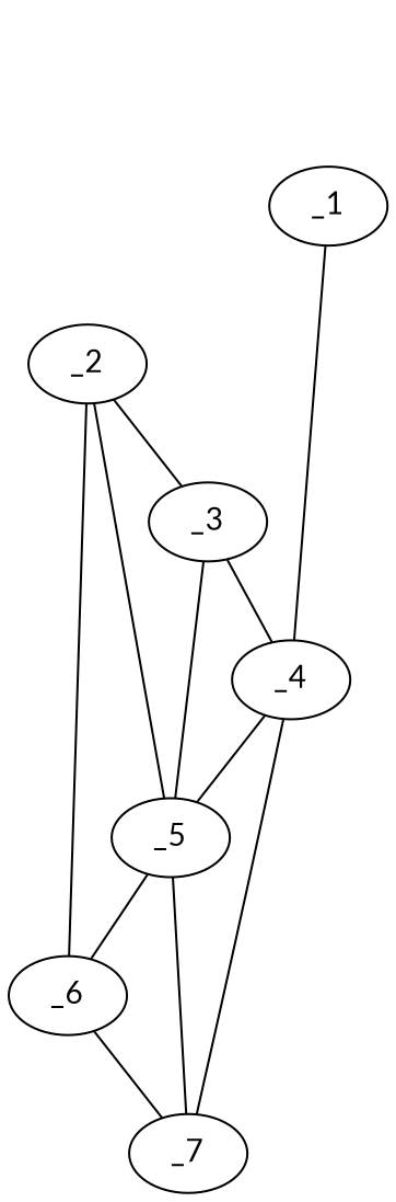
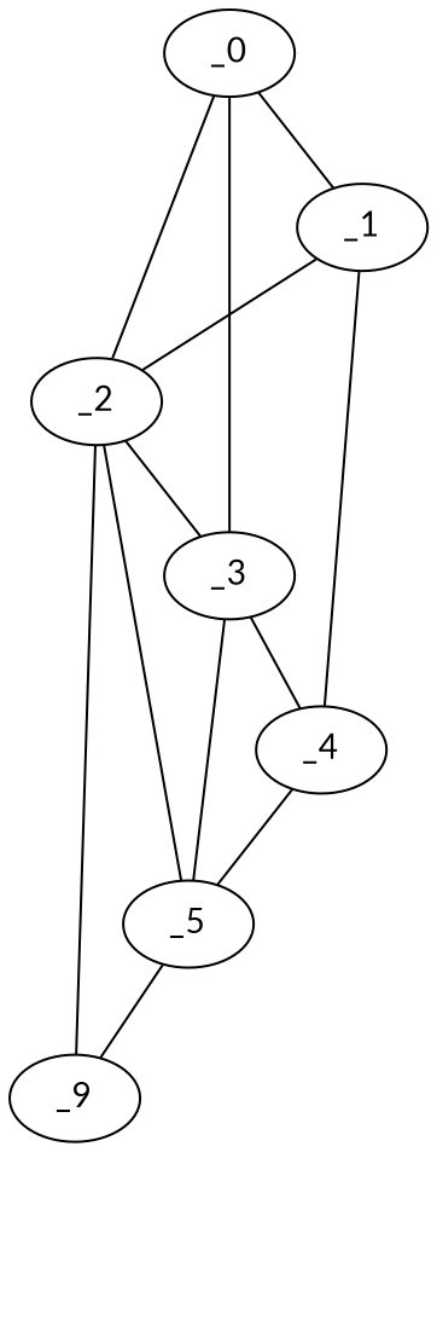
  graph {
    fontname=Lato
    node [fontname=Lato x=66 y=27]
    edge [fontname=Lato valence=1]
+   _0 [x=28 y=76]
    _1 [x=31 y=78]
    _2 [x=38 y=77]
    _3 [x=61]
    _4 [y=23]
-   _6 [x=80 y=103]
+   _6 [x=80 y=103 label=_9]
    _5
-   _7 [x=126 y=81]
+   _0 -- _1
+   _0 -- _2 [valence=2]
+   _0 -- _3
+   _1 -- _2 [valence=2]
    _1 -- _4
    _2 -- _3
    _2 -- _6 [valence=2]
    _2 -- _5 [valence=2]
    _3 -- _4
    _3 -- _5 [valence=2]
    _4 -- _5 [valence=2]
-   _4 -- _7
-   _6 -- _7
    _5 -- _6
-   _5 -- _7 [valence=2]
  }
